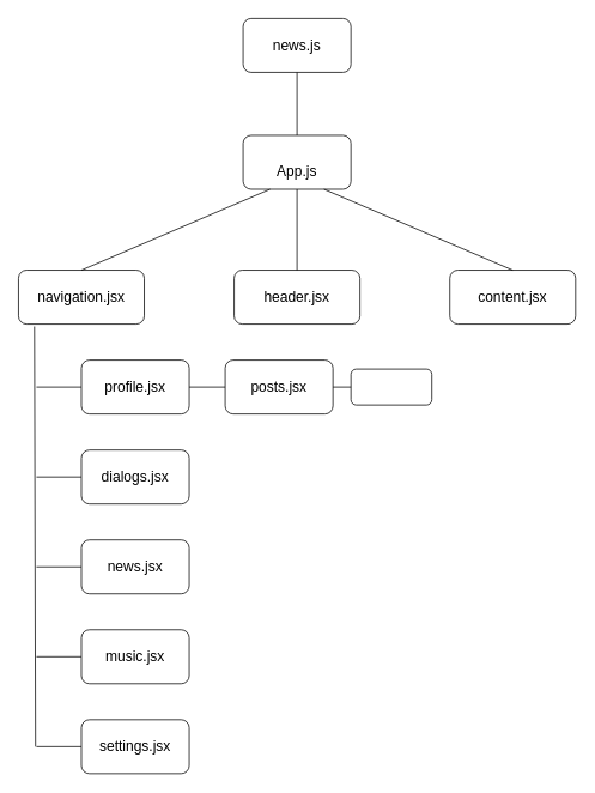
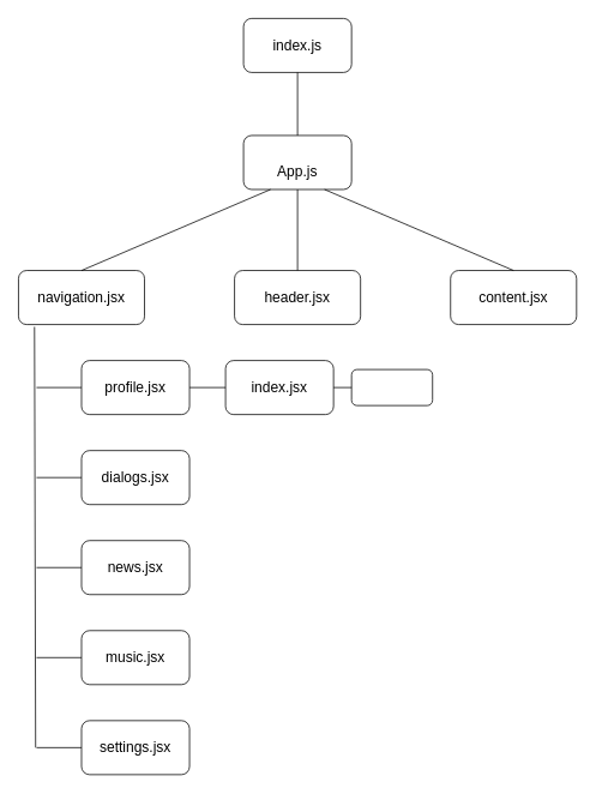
  <mxCell id="0" value="" />
  <mxCell id="1" parent="0" />
  <mxCell id="2" value="" style="rounded=1;whiteSpace=wrap;html=1;shadow=0;glass=0;comic=0;sketch=0;fontSize=16;" parent="1" vertex="1"><mxGeometry x="270" y="20" width="120" height="60" as="geometry" /></mxCell>
- <mxCell id="3" value="news.js" style="text;html=1;strokeColor=none;fillColor=none;align=center;verticalAlign=middle;whiteSpace=wrap;rounded=0;shadow=0;glass=0;comic=0;sketch=0;fontSize=16;" parent="1" vertex="1"><mxGeometry x="310" y="40" width="40" height="20" as="geometry" /></mxCell>
+ <mxCell id="3" value="index.js" style="text;html=1;strokeColor=none;fillColor=none;align=center;verticalAlign=middle;whiteSpace=wrap;rounded=0;shadow=0;glass=0;comic=0;sketch=0;fontSize=16;" parent="1" vertex="1"><mxGeometry x="310" y="40" width="40" height="20" as="geometry" /></mxCell>
  <mxCell id="4" value="" style="rounded=1;whiteSpace=wrap;html=1;shadow=0;glass=0;comic=0;sketch=0;fontSize=16;" parent="1" vertex="1"><mxGeometry x="270" y="150" width="120" height="60" as="geometry" /></mxCell>
  <mxCell id="5" value="App.js" style="text;html=1;strokeColor=none;fillColor=none;align=center;verticalAlign=middle;whiteSpace=wrap;rounded=0;shadow=0;glass=0;comic=0;sketch=0;fontSize=16;" parent="1" vertex="1"><mxGeometry x="310" y="180" width="40" height="20" as="geometry" /></mxCell>
  <mxCell id="6" value="" style="rounded=1;whiteSpace=wrap;html=1;shadow=0;glass=0;comic=0;sketch=0;fontSize=16;" parent="1" vertex="1"><mxGeometry x="20" y="300" width="140" height="60" as="geometry" /></mxCell>
  <mxCell id="7" value="" style="rounded=1;whiteSpace=wrap;html=1;shadow=0;glass=0;comic=0;sketch=0;fontSize=16;" parent="1" vertex="1"><mxGeometry x="260" y="300" width="140" height="60" as="geometry" /></mxCell>
  <mxCell id="8" value="" style="rounded=1;whiteSpace=wrap;html=1;shadow=0;glass=0;comic=0;sketch=0;fontSize=16;" parent="1" vertex="1"><mxGeometry x="500" y="300" width="140" height="60" as="geometry" /></mxCell>
  <mxCell id="9" value="header.jsx" style="text;html=1;strokeColor=none;fillColor=none;align=center;verticalAlign=middle;whiteSpace=wrap;rounded=0;shadow=0;glass=0;comic=0;sketch=0;fontSize=16;" parent="1" vertex="1"><mxGeometry x="310" y="320" width="40" height="20" as="geometry" /></mxCell>
  <mxCell id="10" value="navigation.jsx" style="text;html=1;strokeColor=none;fillColor=none;align=center;verticalAlign=middle;whiteSpace=wrap;rounded=0;shadow=0;glass=0;comic=0;sketch=0;fontSize=16;" parent="1" vertex="1"><mxGeometry x="70" y="320" width="40" height="20" as="geometry" /></mxCell>
  <mxCell id="11" value="content.jsx" style="text;html=1;strokeColor=none;fillColor=none;align=center;verticalAlign=middle;whiteSpace=wrap;rounded=0;shadow=0;glass=0;comic=0;sketch=0;fontSize=16;" parent="1" vertex="1"><mxGeometry x="550" y="320" width="40" height="20" as="geometry" /></mxCell>
  <mxCell id="12" value="" style="endArrow=none;html=1;fontSize=16;entryX=0.5;entryY=1;entryDx=0;entryDy=0;exitX=0.5;exitY=0;exitDx=0;exitDy=0;" parent="1" source="7" target="4" edge="1"><mxGeometry width="50" height="50" relative="1" as="geometry"><mxPoint x="150" y="280" as="sourcePoint" /><mxPoint x="200" y="230" as="targetPoint" /></mxGeometry></mxCell>
  <mxCell id="13" value="" style="endArrow=none;html=1;fontSize=16;entryX=0.25;entryY=1;entryDx=0;entryDy=0;exitX=0.5;exitY=0;exitDx=0;exitDy=0;" parent="1" source="6" target="4" edge="1"><mxGeometry width="50" height="50" relative="1" as="geometry"><mxPoint x="90" y="290" as="sourcePoint" /><mxPoint x="380" y="350" as="targetPoint" /></mxGeometry></mxCell>
  <mxCell id="14" value="" style="endArrow=none;html=1;fontSize=16;exitX=0.75;exitY=1;exitDx=0;exitDy=0;entryX=0.5;entryY=0;entryDx=0;entryDy=0;" parent="1" source="4" target="8" edge="1"><mxGeometry width="50" height="50" relative="1" as="geometry"><mxPoint x="330" y="400" as="sourcePoint" /><mxPoint x="380" y="350" as="targetPoint" /></mxGeometry></mxCell>
  <mxCell id="15" value="" style="endArrow=none;html=1;fontSize=16;entryX=0.5;entryY=1;entryDx=0;entryDy=0;" parent="1" target="2" edge="1"><mxGeometry width="50" height="50" relative="1" as="geometry"><mxPoint x="330" y="150" as="sourcePoint" /><mxPoint x="380" y="150" as="targetPoint" /></mxGeometry></mxCell>
  <mxCell id="16" value="" style="rounded=1;whiteSpace=wrap;html=1;" vertex="1" parent="1"><mxGeometry x="90" y="400" width="120" height="60" as="geometry" /></mxCell>
  <mxCell id="17" value="" style="rounded=1;whiteSpace=wrap;html=1;" vertex="1" parent="1"><mxGeometry x="90" y="500" width="120" height="60" as="geometry" /></mxCell>
  <mxCell id="18" value="" style="rounded=1;whiteSpace=wrap;html=1;" vertex="1" parent="1"><mxGeometry x="90" y="600" width="120" height="60" as="geometry" /></mxCell>
  <mxCell id="19" value="" style="rounded=1;whiteSpace=wrap;html=1;" vertex="1" parent="1"><mxGeometry x="90" y="700" width="120" height="60" as="geometry" /></mxCell>
  <mxCell id="20" value="" style="rounded=1;whiteSpace=wrap;html=1;" vertex="1" parent="1"><mxGeometry x="90" y="800" width="120" height="60" as="geometry" /></mxCell>
  <mxCell id="21" value="&lt;font style=&quot;font-size: 16px&quot;&gt;profile.jsx&lt;/font&gt;" style="text;html=1;strokeColor=none;fillColor=none;align=center;verticalAlign=middle;whiteSpace=wrap;rounded=0;" vertex="1" parent="1"><mxGeometry x="130" y="420" width="40" height="20" as="geometry" /></mxCell>
  <mxCell id="22" value="dialogs.jsx" style="text;html=1;strokeColor=none;fillColor=none;align=center;verticalAlign=middle;whiteSpace=wrap;rounded=0;fontSize=16;" vertex="1" parent="1"><mxGeometry x="130" y="520" width="40" height="20" as="geometry" /></mxCell>
  <mxCell id="23" value="news.jsx" style="text;html=1;strokeColor=none;fillColor=none;align=center;verticalAlign=middle;whiteSpace=wrap;rounded=0;fontSize=16;" vertex="1" parent="1"><mxGeometry x="130" y="620" width="40" height="20" as="geometry" /></mxCell>
  <mxCell id="24" value="music.jsx" style="text;html=1;strokeColor=none;fillColor=none;align=center;verticalAlign=middle;whiteSpace=wrap;rounded=0;fontSize=16;" vertex="1" parent="1"><mxGeometry x="130" y="720" width="40" height="20" as="geometry" /></mxCell>
  <mxCell id="25" value="settings.jsx" style="text;html=1;strokeColor=none;fillColor=none;align=center;verticalAlign=middle;whiteSpace=wrap;rounded=0;fontSize=16;" vertex="1" parent="1"><mxGeometry x="130" y="820" width="40" height="20" as="geometry" /></mxCell>
  <mxCell id="26" value="" style="endArrow=none;html=1;fontSize=16;entryX=0.127;entryY=1.043;entryDx=0;entryDy=0;entryPerimeter=0;" edge="1" parent="1" target="6"><mxGeometry width="50" height="50" relative="1" as="geometry"><mxPoint x="39" y="830" as="sourcePoint" /><mxPoint x="260" y="520" as="targetPoint" /></mxGeometry></mxCell>
  <mxCell id="27" value="" style="endArrow=none;html=1;fontSize=16;entryX=0;entryY=0.5;entryDx=0;entryDy=0;" edge="1" parent="1" target="16"><mxGeometry width="50" height="50" relative="1" as="geometry"><mxPoint x="40" y="430" as="sourcePoint" /><mxPoint x="260" y="450" as="targetPoint" /></mxGeometry></mxCell>
  <mxCell id="28" value="" style="endArrow=none;html=1;fontSize=16;entryX=0;entryY=0.5;entryDx=0;entryDy=0;" edge="1" parent="1" target="17"><mxGeometry width="50" height="50" relative="1" as="geometry"><mxPoint x="40" y="530" as="sourcePoint" /><mxPoint x="260" y="530" as="targetPoint" /></mxGeometry></mxCell>
  <mxCell id="29" value="" style="endArrow=none;html=1;fontSize=16;entryX=0;entryY=0.5;entryDx=0;entryDy=0;" edge="1" parent="1" target="18"><mxGeometry width="50" height="50" relative="1" as="geometry"><mxPoint x="40" y="630" as="sourcePoint" /><mxPoint x="260" y="590" as="targetPoint" /></mxGeometry></mxCell>
  <mxCell id="30" value="" style="endArrow=none;html=1;fontSize=16;entryX=0;entryY=0.5;entryDx=0;entryDy=0;" edge="1" parent="1" target="19"><mxGeometry width="50" height="50" relative="1" as="geometry"><mxPoint x="40" y="730" as="sourcePoint" /><mxPoint x="260" y="590" as="targetPoint" /></mxGeometry></mxCell>
  <mxCell id="31" value="" style="endArrow=none;html=1;fontSize=16;entryX=0;entryY=0.5;entryDx=0;entryDy=0;" edge="1" parent="1" target="20"><mxGeometry width="50" height="50" relative="1" as="geometry"><mxPoint x="40" y="830" as="sourcePoint" /><mxPoint x="260" y="700" as="targetPoint" /></mxGeometry></mxCell>
  <mxCell id="32" value="" style="rounded=1;whiteSpace=wrap;html=1;fontSize=16;" vertex="1" parent="1"><mxGeometry x="250" y="400" width="120" height="60" as="geometry" /></mxCell>
- <mxCell id="33" value="posts.jsx" style="text;html=1;strokeColor=none;fillColor=none;align=center;verticalAlign=middle;whiteSpace=wrap;rounded=0;fontSize=16;" vertex="1" parent="1"><mxGeometry x="290" y="420" width="40" height="20" as="geometry" /></mxCell>
+ <mxCell id="33" value="index.jsx" style="text;html=1;strokeColor=none;fillColor=none;align=center;verticalAlign=middle;whiteSpace=wrap;rounded=0;fontSize=16;" vertex="1" parent="1"><mxGeometry x="290" y="420" width="40" height="20" as="geometry" /></mxCell>
  <mxCell id="34" value="" style="rounded=1;whiteSpace=wrap;html=1;fontSize=16;" vertex="1" parent="1"><mxGeometry x="390" y="410" width="90" height="40" as="geometry" /></mxCell>
  <mxCell id="35" value="" style="endArrow=none;html=1;fontSize=16;entryX=1;entryY=0.5;entryDx=0;entryDy=0;exitX=0;exitY=0.5;exitDx=0;exitDy=0;" edge="1" parent="1" source="32" target="16"><mxGeometry width="50" height="50" relative="1" as="geometry"><mxPoint x="310" y="630" as="sourcePoint" /><mxPoint x="360" y="580" as="targetPoint" /></mxGeometry></mxCell>
  <mxCell id="36" value="" style="endArrow=none;html=1;fontSize=16;exitX=1;exitY=0.5;exitDx=0;exitDy=0;entryX=0;entryY=0.5;entryDx=0;entryDy=0;" edge="1" parent="1" source="32" target="34"><mxGeometry width="50" height="50" relative="1" as="geometry"><mxPoint x="310" y="630" as="sourcePoint" /><mxPoint x="360" y="580" as="targetPoint" /></mxGeometry></mxCell>
